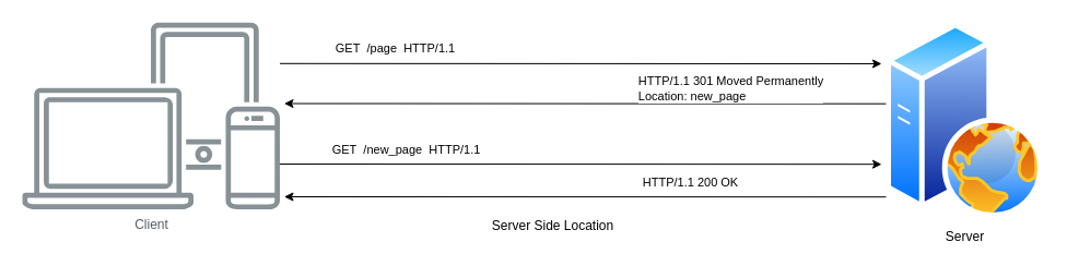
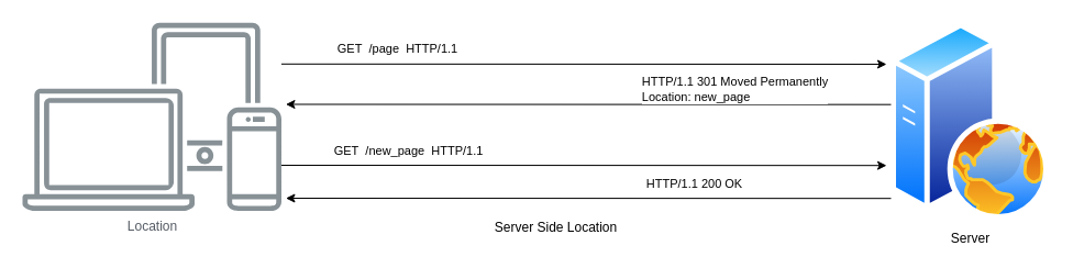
  <mxCell id="0" />
  <mxCell id="1" parent="0" />
- <mxCell id="2" value="Client" style="sketch=0;outlineConnect=0;gradientColor=none;fontColor=#545B64;strokeColor=none;fillColor=#879196;dashed=0;verticalLabelPosition=bottom;verticalAlign=top;align=center;html=1;fontSize=12;fontStyle=0;aspect=fixed;shape=mxgraph.aws4.illustration_devices;pointerEvents=1" vertex="1" parent="1"><mxGeometry x="20" y="20" width="235.48" height="171.9" as="geometry" /></mxCell>
+ <mxCell id="2" value="Location" style="sketch=0;outlineConnect=0;gradientColor=none;fontColor=#545B64;strokeColor=none;fillColor=#879196;dashed=0;verticalLabelPosition=bottom;verticalAlign=top;align=center;html=1;fontSize=12;fontStyle=0;aspect=fixed;shape=mxgraph.aws4.illustration_devices;pointerEvents=1" vertex="1" parent="1"><mxGeometry x="20" y="20" width="235.48" height="171.9" as="geometry" /></mxCell>
  <mxCell id="3" value="Server" style="image;aspect=fixed;perimeter=ellipsePerimeter;html=1;align=center;shadow=0;dashed=0;spacingTop=3;image=img/lib/active_directory/web_server.svg;" vertex="1" parent="1"><mxGeometry x="810" y="20" width="144" height="180" as="geometry" /></mxCell>
  <mxCell id="4" value="" style="endArrow=classic;html=1;rounded=0;entryX=-0.028;entryY=0.3;entryDx=0;entryDy=0;entryPerimeter=0;" edge="1" parent="1"><mxGeometry width="50" height="50" relative="1" as="geometry"><mxPoint x="255.48" y="57.806" as="sourcePoint" /><mxPoint x="805.968" y="58" as="targetPoint" /></mxGeometry></mxCell>
  <mxCell id="5" value="GET&amp;nbsp; /page&amp;nbsp; HTTP/1.1" style="edgeLabel;html=1;align=center;verticalAlign=middle;resizable=0;points=[];" vertex="1" connectable="0" parent="4"><mxGeometry x="-0.551" relative="1" as="geometry"><mxPoint x="-19" y="-14" as="offset" /></mxGeometry></mxCell>
  <mxCell id="6" value="" style="endArrow=classic;html=1;rounded=0;entryX=-0.028;entryY=0.3;entryDx=0;entryDy=0;entryPerimeter=0;" edge="1" parent="1"><mxGeometry width="50" height="50" relative="1" as="geometry"><mxPoint x="810" y="94.69" as="sourcePoint" /><mxPoint x="259.48" y="94.496" as="targetPoint" /></mxGeometry></mxCell>
  <mxCell id="7" value="HTTP/1.1 301 Moved Permanently&lt;br&gt;&lt;div style=&quot;text-align: left;&quot;&gt;Location: new_page&lt;/div&gt;" style="edgeLabel;html=1;align=center;verticalAlign=middle;resizable=0;points=[];" vertex="1" connectable="0" parent="6"><mxGeometry x="-0.551" relative="1" as="geometry"><mxPoint x="-19" y="-14" as="offset" /></mxGeometry></mxCell>
  <mxCell id="8" value="" style="endArrow=classic;html=1;rounded=0;entryX=-0.028;entryY=0.3;entryDx=0;entryDy=0;entryPerimeter=0;" edge="1" parent="1"><mxGeometry width="50" height="50" relative="1" as="geometry"><mxPoint x="255.48" y="149.996" as="sourcePoint" /><mxPoint x="806" y="150.19" as="targetPoint" /></mxGeometry></mxCell>
  <mxCell id="9" value="GET&amp;nbsp; /new_page&amp;nbsp; HTTP/1.1" style="edgeLabel;html=1;align=center;verticalAlign=middle;resizable=0;points=[];" vertex="1" connectable="0" parent="8"><mxGeometry x="-0.551" relative="1" as="geometry"><mxPoint x="-9" y="-14" as="offset" /></mxGeometry></mxCell>
  <mxCell id="10" value="" style="endArrow=classic;html=1;rounded=0;entryX=-0.028;entryY=0.3;entryDx=0;entryDy=0;entryPerimeter=0;" edge="1" parent="1"><mxGeometry width="50" height="50" relative="1" as="geometry"><mxPoint x="810" y="180.19" as="sourcePoint" /><mxPoint x="259.48" y="179.996" as="targetPoint" /></mxGeometry></mxCell>
  <mxCell id="11" value="HTTP/1.1 200 OK" style="edgeLabel;html=1;align=center;verticalAlign=middle;resizable=0;points=[];" vertex="1" connectable="0" parent="10"><mxGeometry x="-0.551" relative="1" as="geometry"><mxPoint x="-56" y="-14" as="offset" /></mxGeometry></mxCell>
  <mxCell id="12" value="Server Side Location" style="text;html=1;align=center;verticalAlign=middle;resizable=0;points=[];autosize=1;strokeColor=none;fillColor=none;" vertex="1" parent="1"><mxGeometry x="430" y="191.9" width="150" height="30" as="geometry" /></mxCell>
